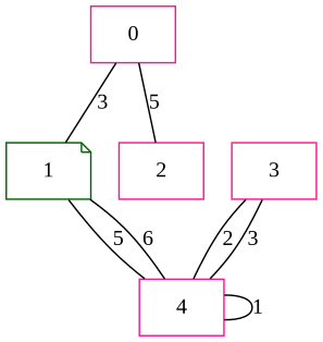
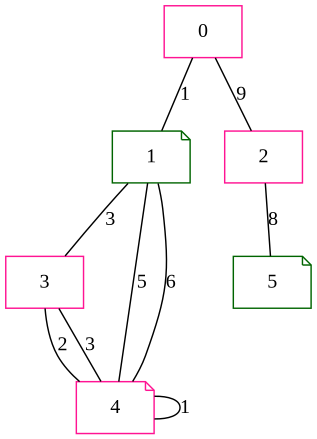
  graph {
    fontname="Liberation Serif"
    node [color=deeppink fontname="Liberation Serif" shape=box weight=1]
    edge [fontname="Liberation Serif"]
    0
    1 [color=darkgreen shape=note]
    2
    3
-   4 [weight=2]
-   0 -- 1 [label=3]
-   0 -- 2 [label=5]
+   4 [shape=note weight=2]
+   5 [color=darkgreen shape=note weight=4]
+   0 -- 1 [label=1]
+   0 -- 2 [label=9]
+   1 -- 3 [label=3]
    1 -- 4 [label=5]
    1 -- 4 [label=6]
+   2 -- 5 [label=8]
    3 -- 4 [label=2]
    3 -- 4 [label=3]
    4 -- 4 [label=1]
  }
